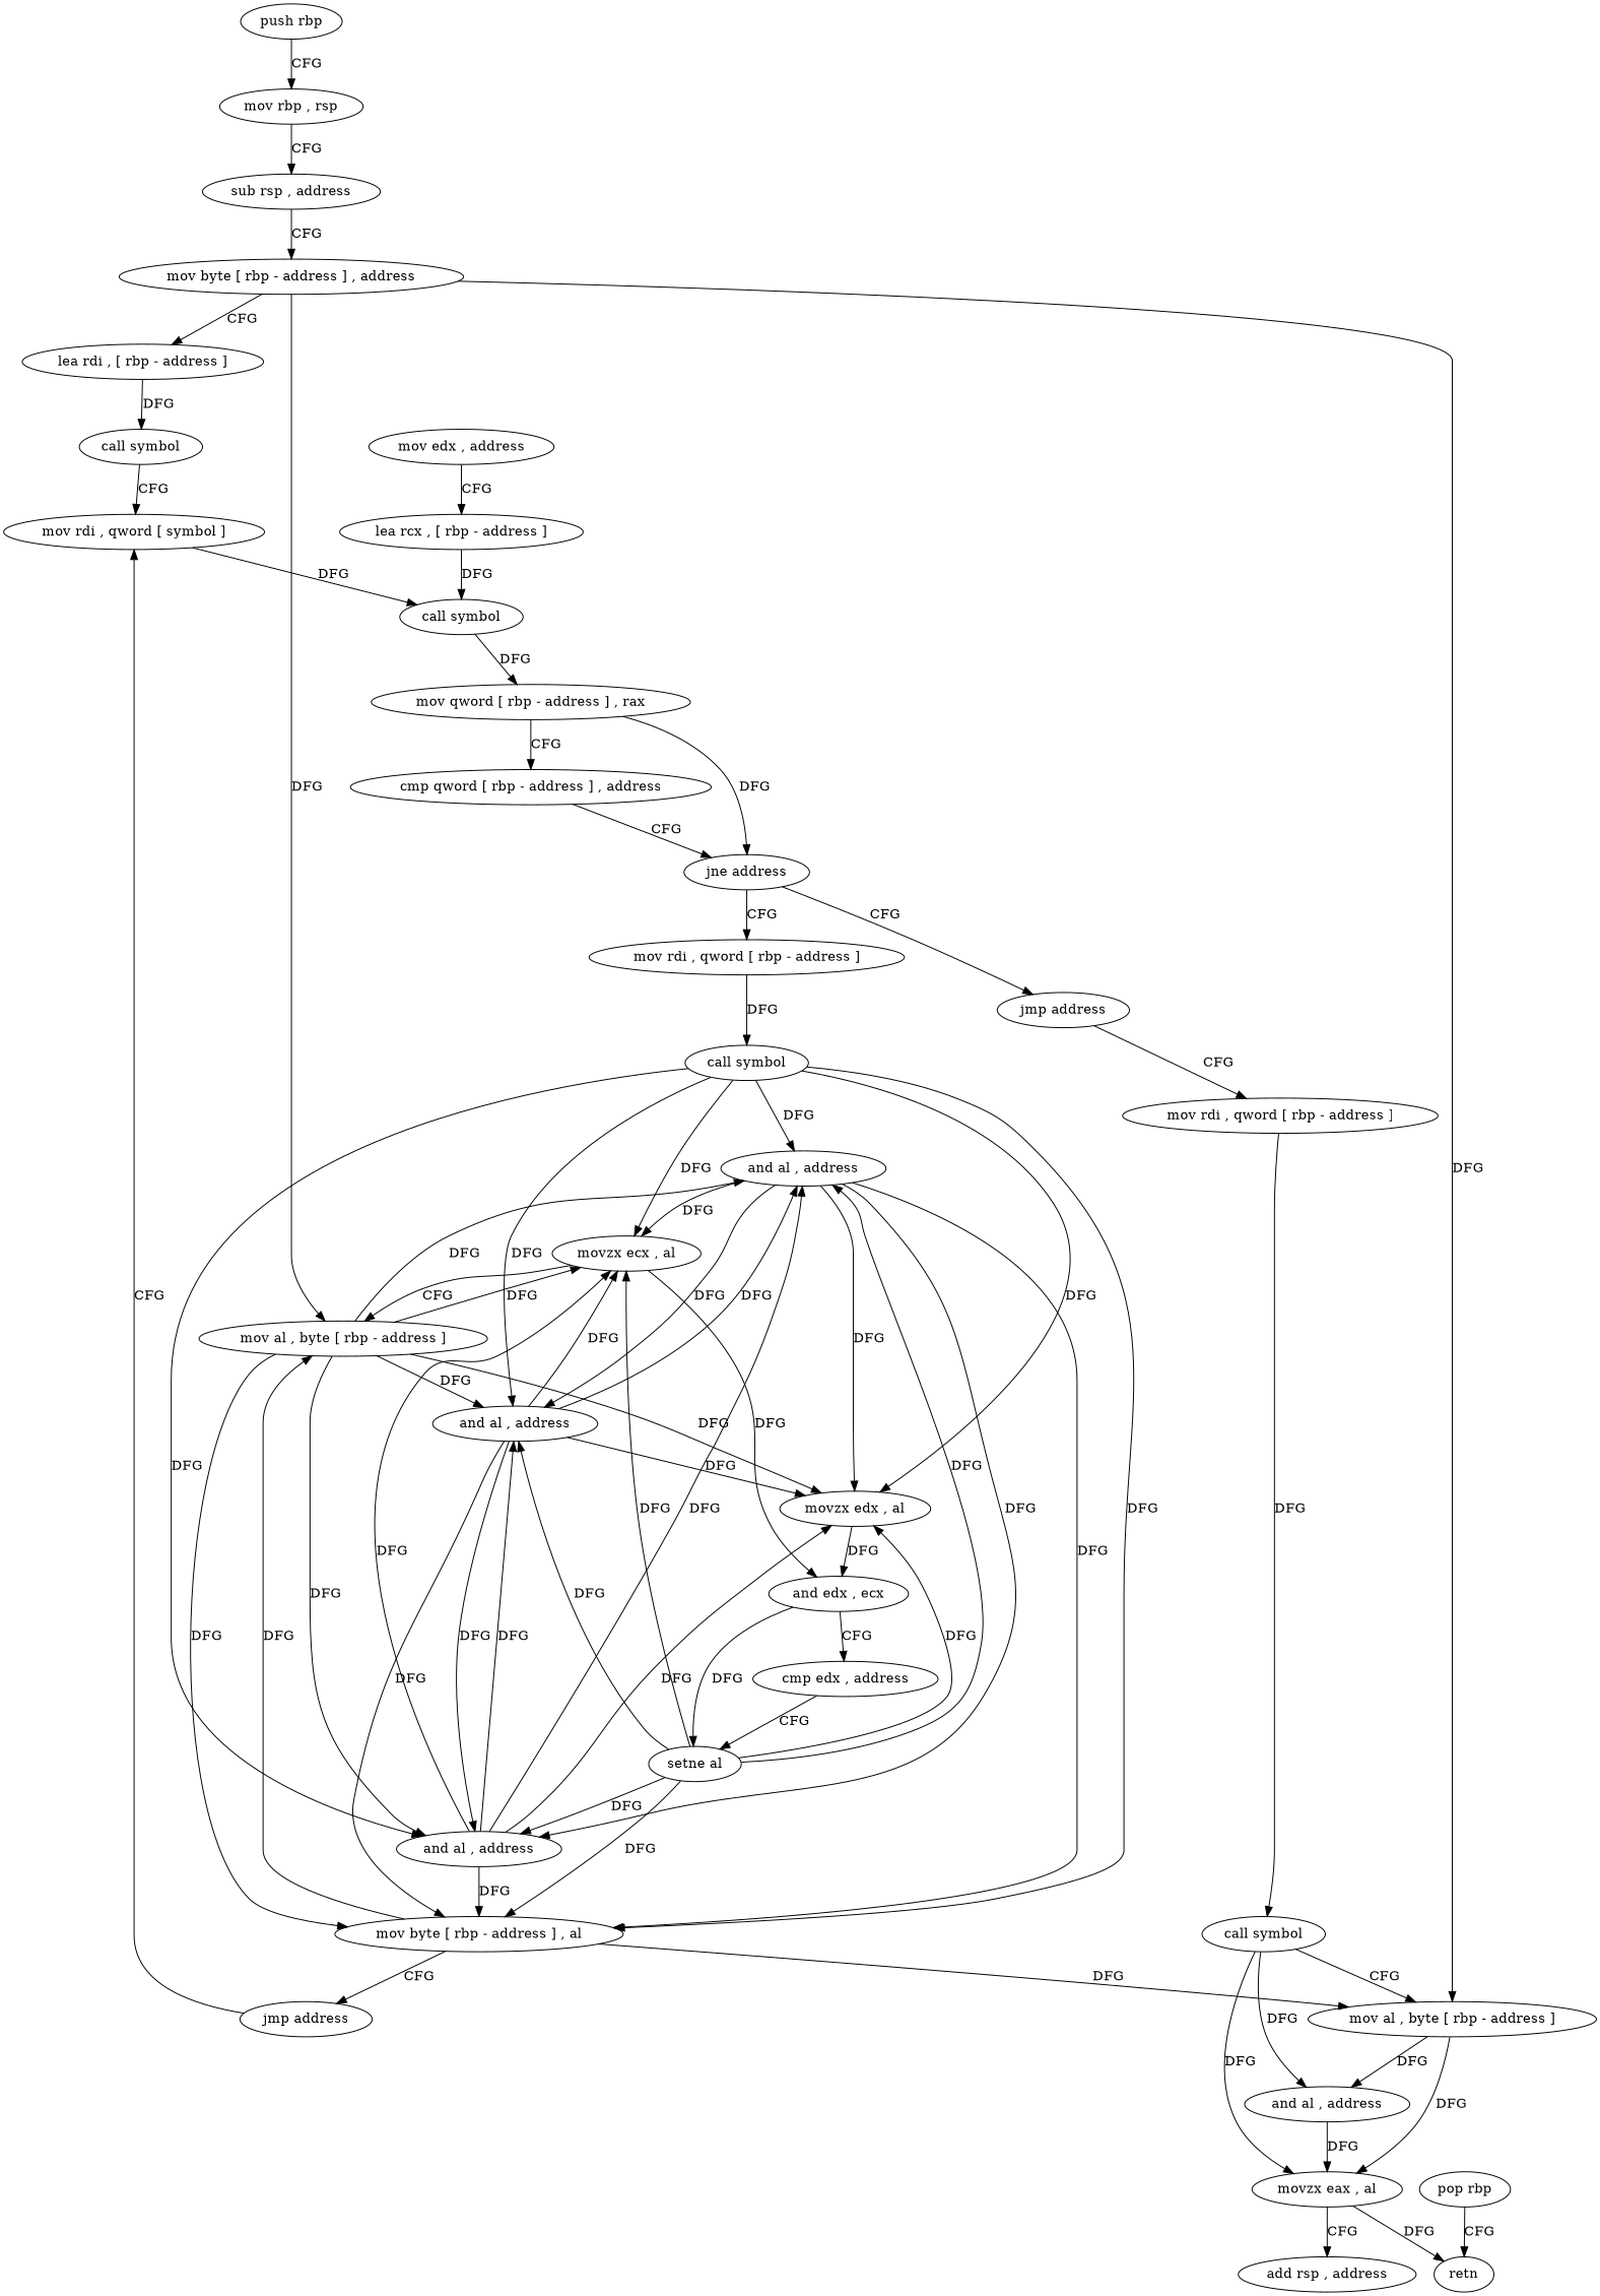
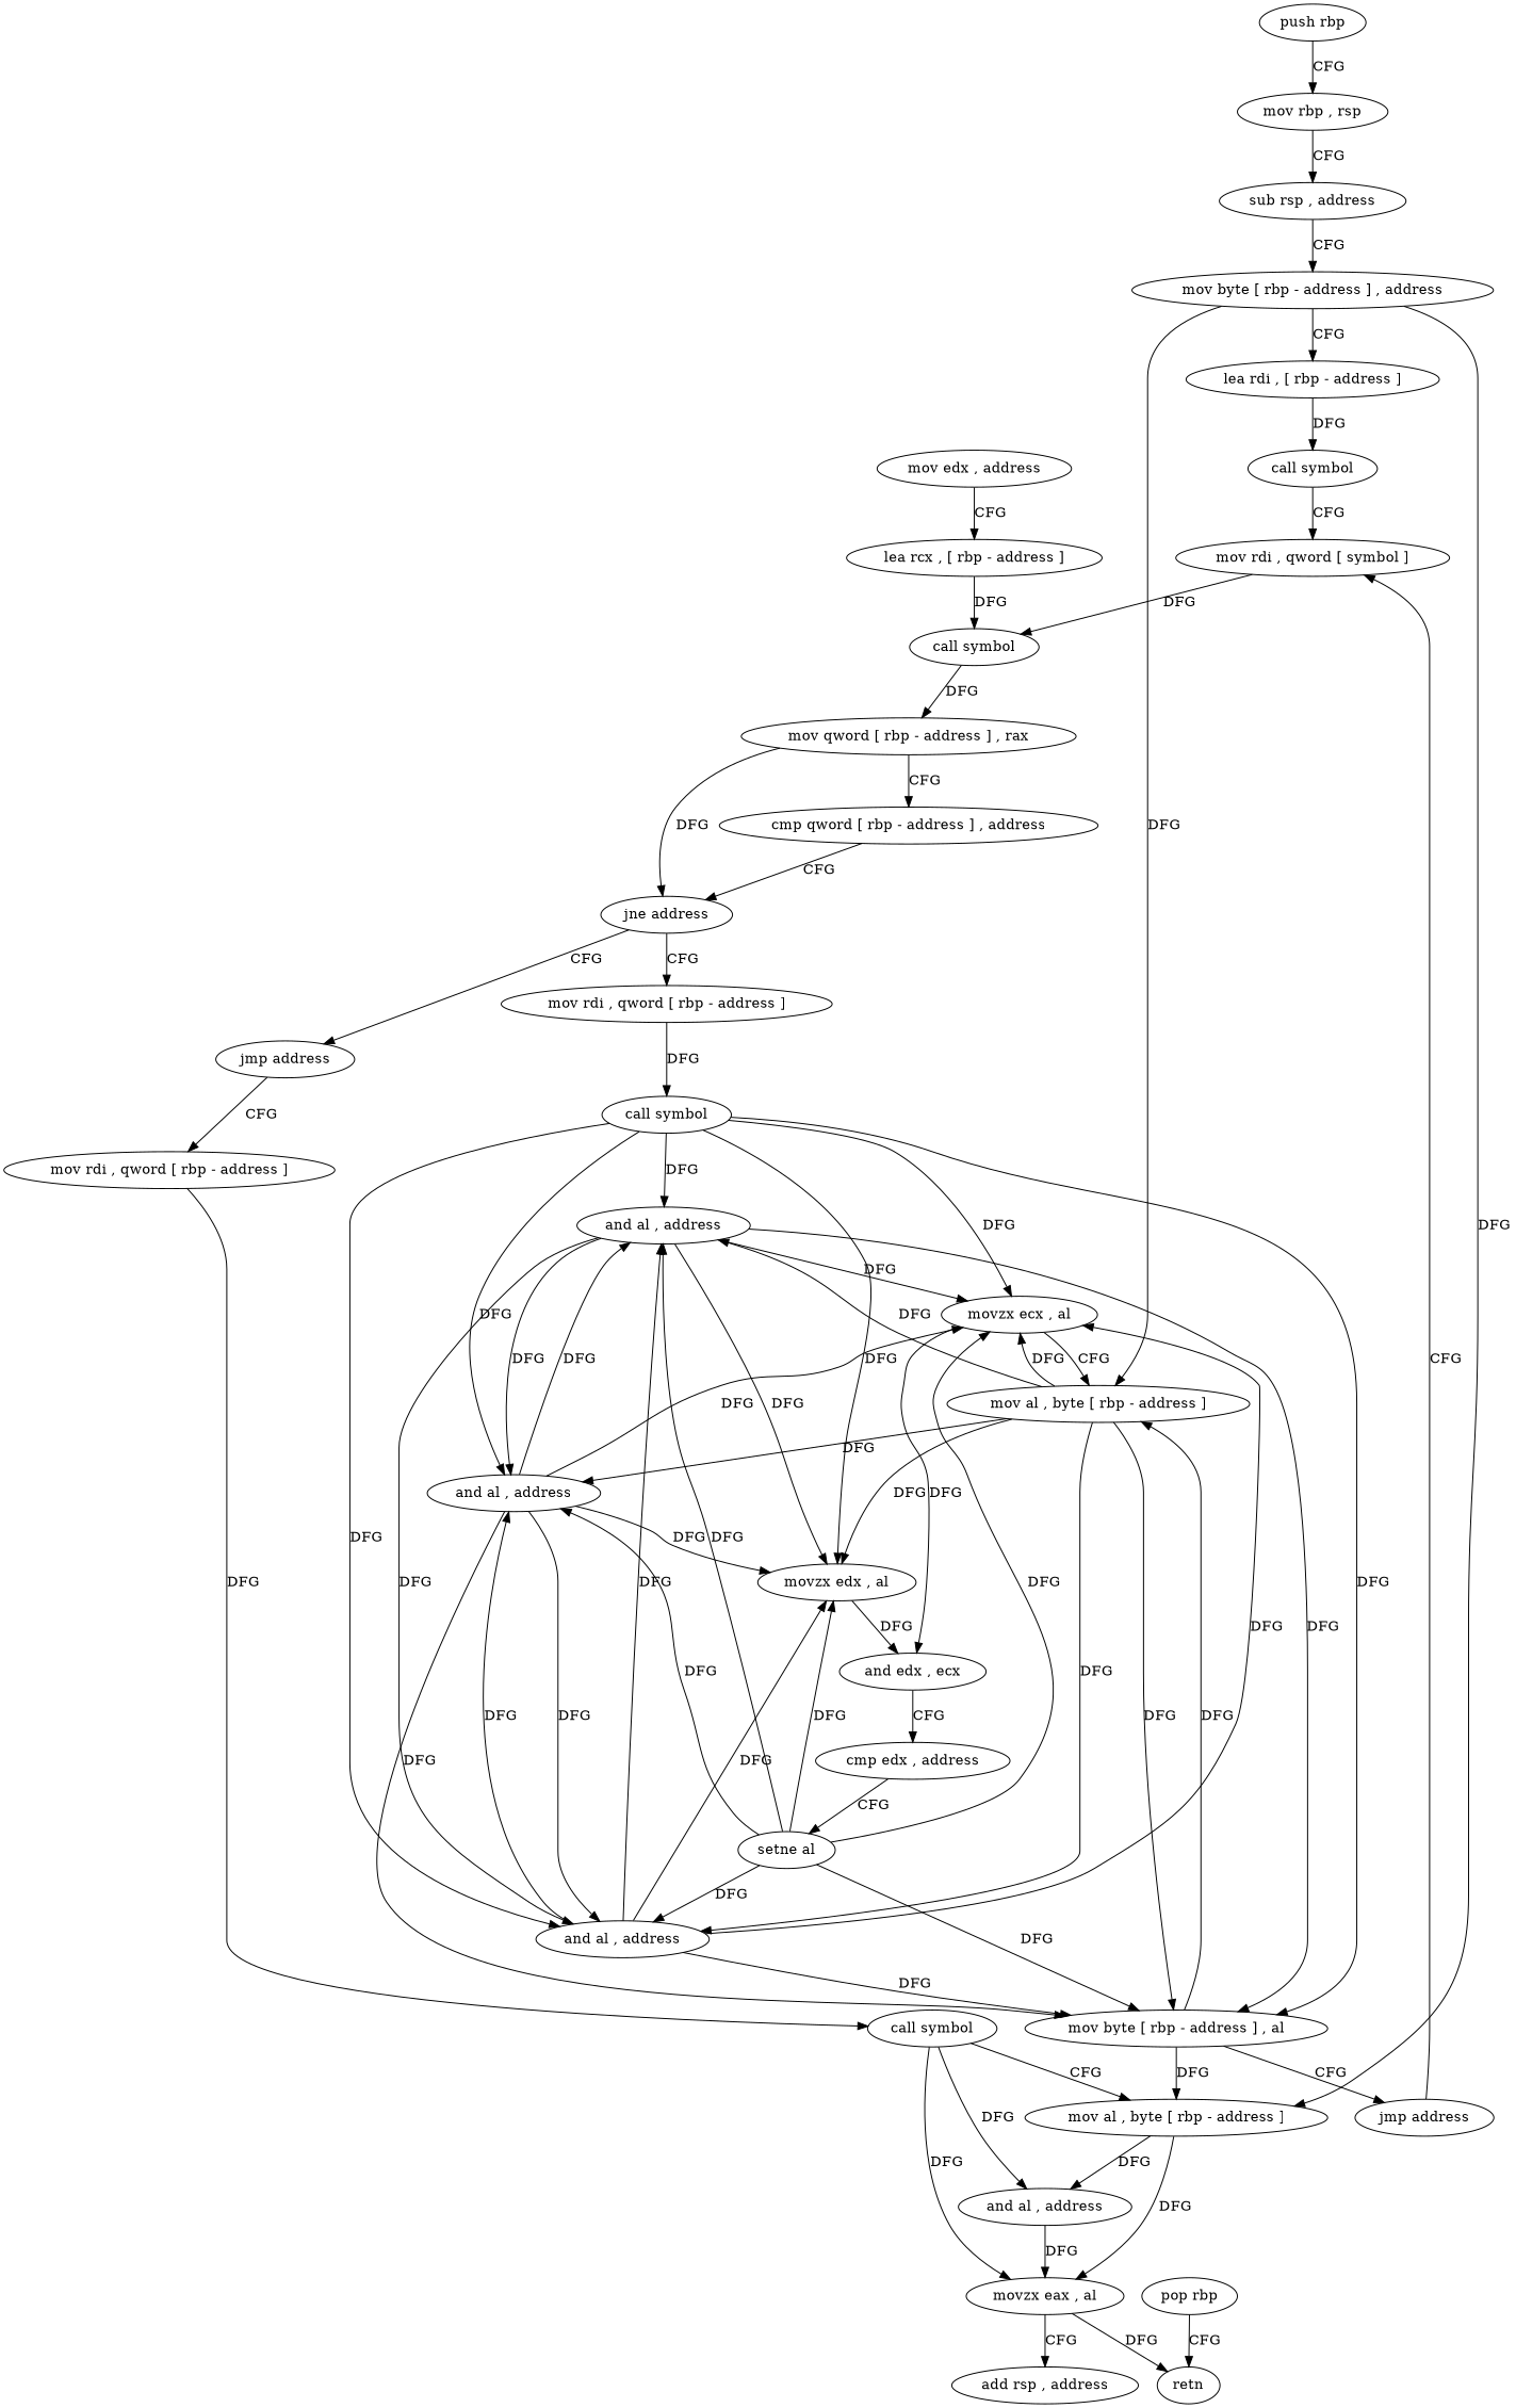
  digraph {
    n1 [label="push rbp"]
    n2 [label="mov rbp , rsp"]
    n3 [label="sub rsp , address"]
    n4 [label="mov byte [ rbp - address ] , address"]
    n5 [label="lea rdi , [ rbp - address ]"]
    n6 [label="mov al , byte [ rbp - address ]"]
    n7 [label="mov al , byte [ rbp - address ]"]
    n8 [label="call symbol"]
    n9 [label="and al , address"]
    n10 [label="movzx ecx , al"]
    n11 [label="and al , address"]
    n12 [label="movzx edx , al"]
    n13 [label="and al , address"]
    n14 [label="mov byte [ rbp - address ] , al"]
    n15 [label="and al , address"]
    n16 [label="movzx eax , al"]
    n17 [label="mov rdi , qword [ symbol ]"]
    n18 [label="call symbol"]
    n19 [label="mov qword [ rbp - address ] , rax"]
    n20 [label="mov rdi , qword [ rbp - address ]"]
    n21 [label="call symbol"]
    n22 [label="and edx , ecx"]
    n23 [label="jmp address"]
    n24 [label="cmp edx , address"]
    n25 [label="setne al"]
    n26 [label="jmp address"]
    n27 [label="mov rdi , qword [ rbp - address ]"]
    n28 [label="call symbol"]
    n29 [label="mov edx , address"]
    n30 [label="lea rcx , [ rbp - address ]"]
    n31 [label="cmp qword [ rbp - address ] , address"]
    n32 [label="jne address"]
    n33 [label="add rsp , address"]
    n34 [label=retn]
    n35 [label="pop rbp"]
    n1 -> n2 [label=CFG]
    n2 -> n3 [label=CFG]
    n3 -> n4 [label=CFG]
    n4 -> n5 [label=CFG]
    n4 -> n6 [label=DFG]
    n4 -> n7 [label=DFG]
    n5 -> n8 [label=DFG]
    n6 -> n9 [label=DFG]
    n6 -> n10 [label=DFG]
    n6 -> n11 [label=DFG]
    n6 -> n12 [label=DFG]
    n6 -> n13 [label=DFG]
    n6 -> n14 [label=DFG]
    n7 -> n15 [label=DFG]
    n7 -> n16 [label=DFG]
    n8 -> n17 [label=CFG]
    n9 -> n10 [label=DFG]
    n9 -> n11 [label=DFG]
    n9 -> n12 [label=DFG]
    n9 -> n13 [label=DFG]
    n9 -> n14 [label=DFG]
    n10 -> n6 [label=CFG]
    n10 -> n22 [label=DFG]
    n11 -> n9 [label=DFG]
    n11 -> n10 [label=DFG]
    n11 -> n12 [label=DFG]
    n11 -> n13 [label=DFG]
    n11 -> n14 [label=DFG]
    n12 -> n22 [label=DFG]
    n13 -> n9 [label=DFG]
    n13 -> n10 [label=DFG]
    n13 -> n11 [label=DFG]
    n13 -> n12 [label=DFG]
    n13 -> n14 [label=DFG]
    n14 -> n6 [label=DFG]
    n14 -> n7 [label=DFG]
    n14 -> n23 [label=CFG]
    n15 -> n16 [label=DFG]
    n16 -> n33 [label=CFG]
    n16 -> n34 [label=DFG]
    n17 -> n18 [label=DFG]
    n18 -> n19 [label=DFG]
    n19 -> n31 [label=CFG]
    n19 -> n32 [label=DFG]
    n20 -> n21 [label=DFG]
    n21 -> n9 [label=DFG]
    n21 -> n10 [label=DFG]
    n21 -> n11 [label=DFG]
    n21 -> n12 [label=DFG]
    n21 -> n13 [label=DFG]
    n21 -> n14 [label=DFG]
    n22 -> n24 [label=CFG]
-   n22 -> n25 [label=DFG]
    n23 -> n17 [label=CFG]
    n24 -> n25 [label=CFG]
    n25 -> n9 [label=DFG]
    n25 -> n10 [label=DFG]
    n25 -> n11 [label=DFG]
    n25 -> n12 [label=DFG]
    n25 -> n13 [label=DFG]
    n25 -> n14 [label=DFG]
    n26 -> n27 [label=CFG]
    n27 -> n28 [label=DFG]
    n28 -> n7 [label=CFG]
    n28 -> n15 [label=DFG]
    n28 -> n16 [label=DFG]
    n29 -> n30 [label=CFG]
    n30 -> n18 [label=DFG]
    n31 -> n32 [label=CFG]
    n32 -> n20 [label=CFG]
    n32 -> n26 [label=CFG]
    n35 -> n34 [label=CFG]
  }
